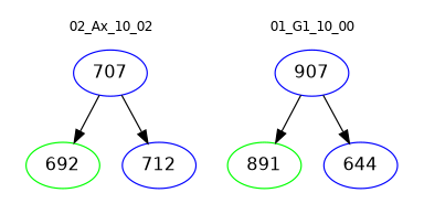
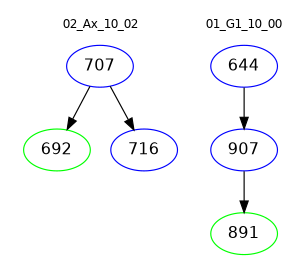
  digraph {
    fontname="DejaVu Sans"
    node [color=blue fontname="DejaVu Sans"]
    edge [color=black fontname="DejaVu Sans"]
    n1 [label=707]
    n2 [color=green label=692]
-   n3 [label=712]
+   n3 [label=716]
    n4 [label=907]
    n5 [color=green label=891]
    n6 [label=644]
    subgraph cluster_1 {
      color=white
      fontsize=10
      label="02_Ax_10_02"
      n1
      n2
      n3
    }
    subgraph cluster_2 {
      color=white
      fontsize=10
      label="01_G1_10_00"
      n4
      n5
      n6
    }
    n1 -> n2
    n1 -> n3
    n4 -> n5
-   n4 -> n6
+   n6 -> n4
  }
